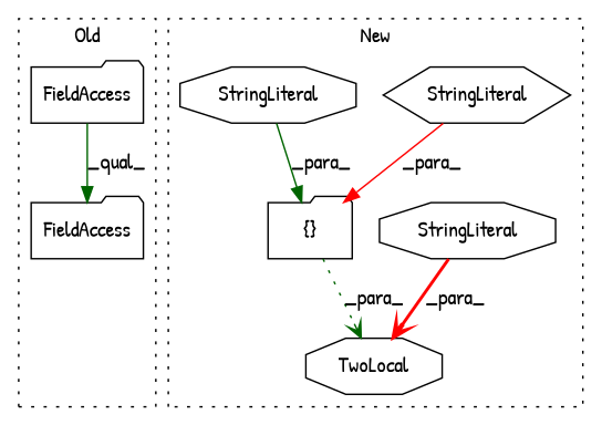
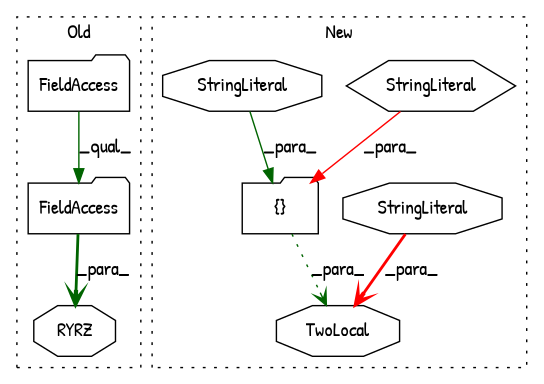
  digraph {
    fontname="Patrick Hand"
    node [a=45 l=4 s=3353 shape=octagon fontname="Patrick Hand"]
    edge [color=darkgreen style=solid arrowhead=vee fontname="Patrick Hand"]
+   n1 [a=32 l="5,1" label=RYRZ s="3348,3377"]
    n2 [a=22 l=24 label=FieldAccess shape=folder]
    n3 [a=22 l=13 label=FieldAccess shape=folder]
    n4 [a=32 l="9,1" label=TwoLocal s="3969,4006"]
    n5 [a=4 l="1,1" label="{}" s="3990,4000" shape=folder]
    n6 [label=StringLiteral s=4002]
    n7 [label=StringLiteral s=3996 shape=hexagon]
    n8 [label=StringLiteral s=3991]
    subgraph cluster_1 {
      label=Old
      style=dotted
+     n1
      n2
      n3
    }
    subgraph cluster_2 {
      label=New
      style=dotted
      n4
      n5
      n6
      n7
      n8
    }
+   n2 -> n1 [label=_para_ style=bold]
    n3 -> n2 [label=_qual_ arrowhead=normal]
    n5 -> n4 [label=_para_ style=dotted]
    n6 -> n4 [label=_para_ color=red style=bold]
    n7 -> n5 [label=_para_ color=red arrowhead=normal]
    n8 -> n5 [label=_para_ arrowhead=normal]
  }
